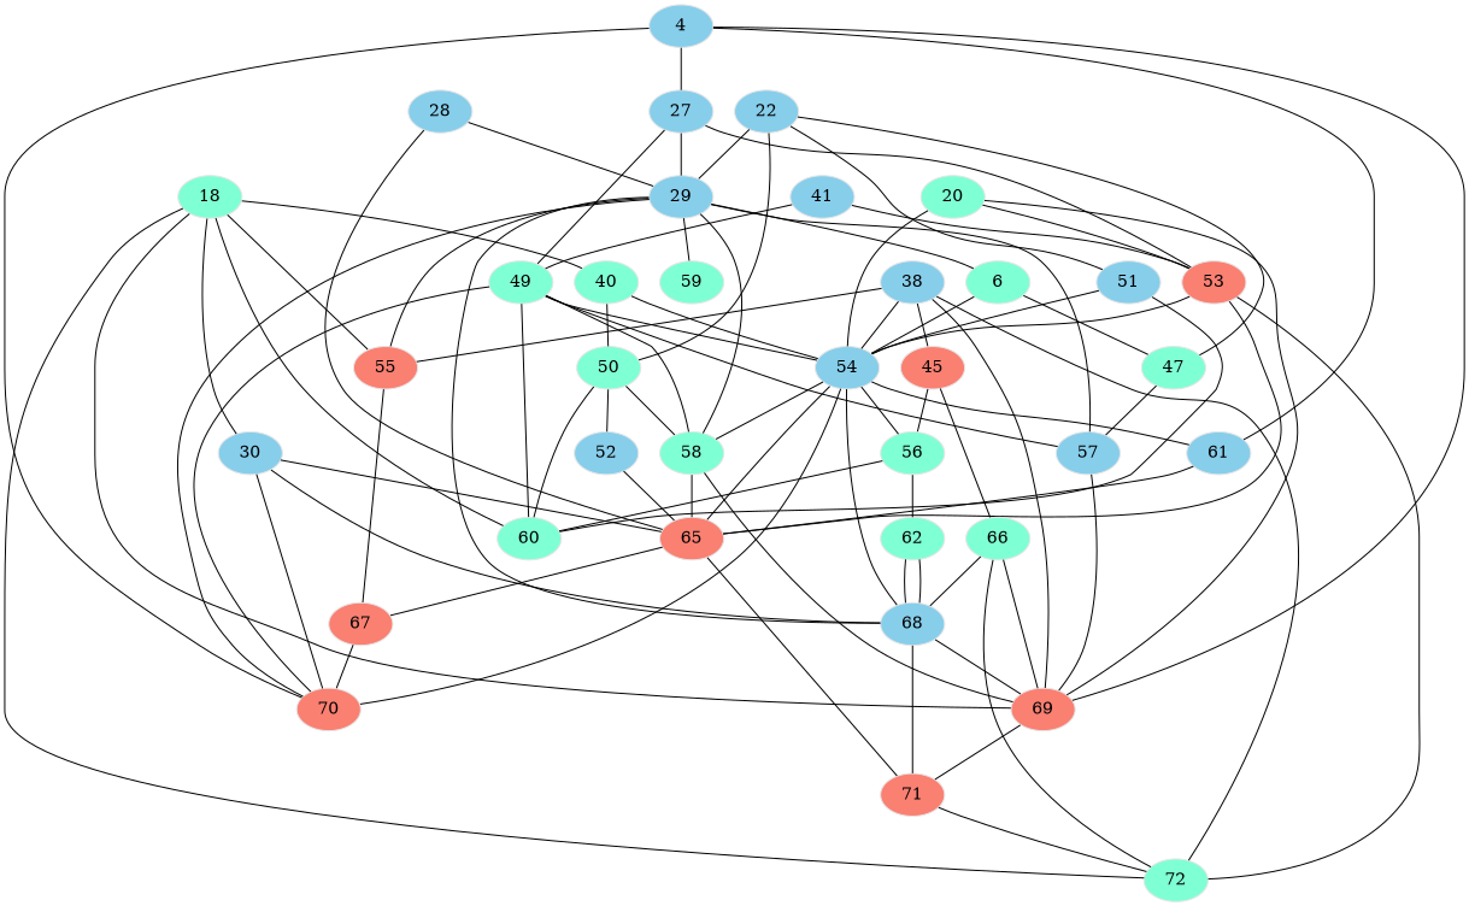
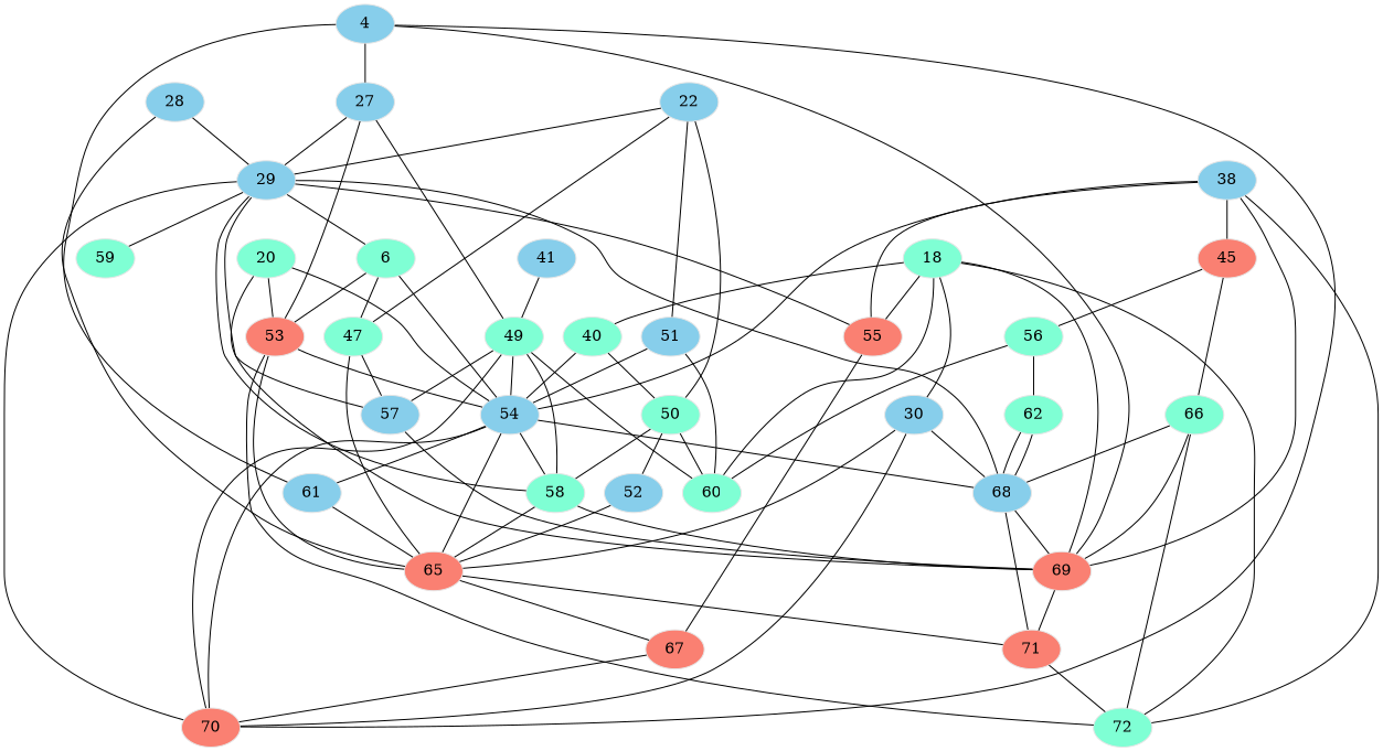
  graph {
    node [color=gray90 fillcolor=skyblue style=filled]
    4 [super="+3"]
    27
    61
    69 [fillcolor=salmon super="+13+44"]
    70 [fillcolor=salmon super="+26+64+16"]
    53 [fillcolor=salmon super="+10"]
    29 [super="+24"]
    49 [fillcolor=aquamarine super="+35"]
    65 [fillcolor=salmon super="+42+2+37"]
    71 [fillcolor=salmon]
    47 [fillcolor=aquamarine super="+32"]
    57
    6 [fillcolor=aquamarine]
    54 [super="+31+46+48"]
    56 [fillcolor=aquamarine super="+33"]
    58 [fillcolor=aquamarine super="+43"]
    68 [super="+36+17+25"]
    18 [fillcolor=aquamarine]
    30
    40 [fillcolor=aquamarine super="+39"]
    55 [fillcolor=salmon]
    60 [fillcolor=aquamarine super="+7"]
    72 [fillcolor=aquamarine super="+12"]
    50 [fillcolor=aquamarine super="+11"]
    67 [fillcolor=salmon super="+1"]
    20 [fillcolor=aquamarine super="+19"]
    22 [super="+14"]
    51
    59 [fillcolor=aquamarine]
    52
    28
    62 [fillcolor=aquamarine]
    38 [super="+5"]
    45 [fillcolor=salmon]
    66 [fillcolor=aquamarine]
    41
    4 -- 27 [weight=2]
    4 -- 61
    4 -- 69
    4 -- 70
    27 -- 53
    27 -- 29
    27 -- 49
    61 -- 65
    69 -- 71
    53 -- 65
    53 -- 54
    53 -- 72 [weight=2]
    29 -- 70
    29 -- 57
    29 -- 6
    29 -- 58
    29 -- 68
    29 -- 55 [weight=2]
    29 -- 59
    49 -- 70
    49 -- 57
    49 -- 54
    49 -- 58 [weight=2]
    49 -- 60
    65 -- 71
    65 -- 67
    71 -- 72
+   47 -- 65 [weight=3]
    47 -- 57
    57 -- 69
    6 -- 47
    6 -- 54 [weight=2]
    54 -- 61
    54 -- 70 [weight=3]
    54 -- 65
-   54 -- 56
    54 -- 58
    54 -- 68 [weight=2]
    56 -- 60
    56 -- 62
    58 -- 69
    58 -- 65
    68 -- 69
    68 -- 71
    18 -- 69
    18 -- 30
    18 -- 40
    18 -- 55
    18 -- 60 [weight=2]
    18 -- 72
    30 -- 70
    30 -- 65
    30 -- 68
    40 -- 54
    40 -- 50
    55 -- 67 [weight=2]
    50 -- 58
    50 -- 60
    50 -- 52
    67 -- 70
    20 -- 69
    20 -- 53
    20 -- 54 [weight=3]
    22 -- 29
    22 -- 47
    22 -- 50 [weight=2]
    22 -- 51
    51 -- 54
    51 -- 60
    52 -- 65
    28 -- 29
    28 -- 65
    62 -- 68
    62 -- 68
    38 -- 69
    38 -- 54 [weight=2]
    38 -- 55
    38 -- 72
    38 -- 45
    45 -- 56
    45 -- 66
    66 -- 69
    66 -- 68
    66 -- 72
-   41 -- 53
+   6 -- 53
    41 -- 49
  }
